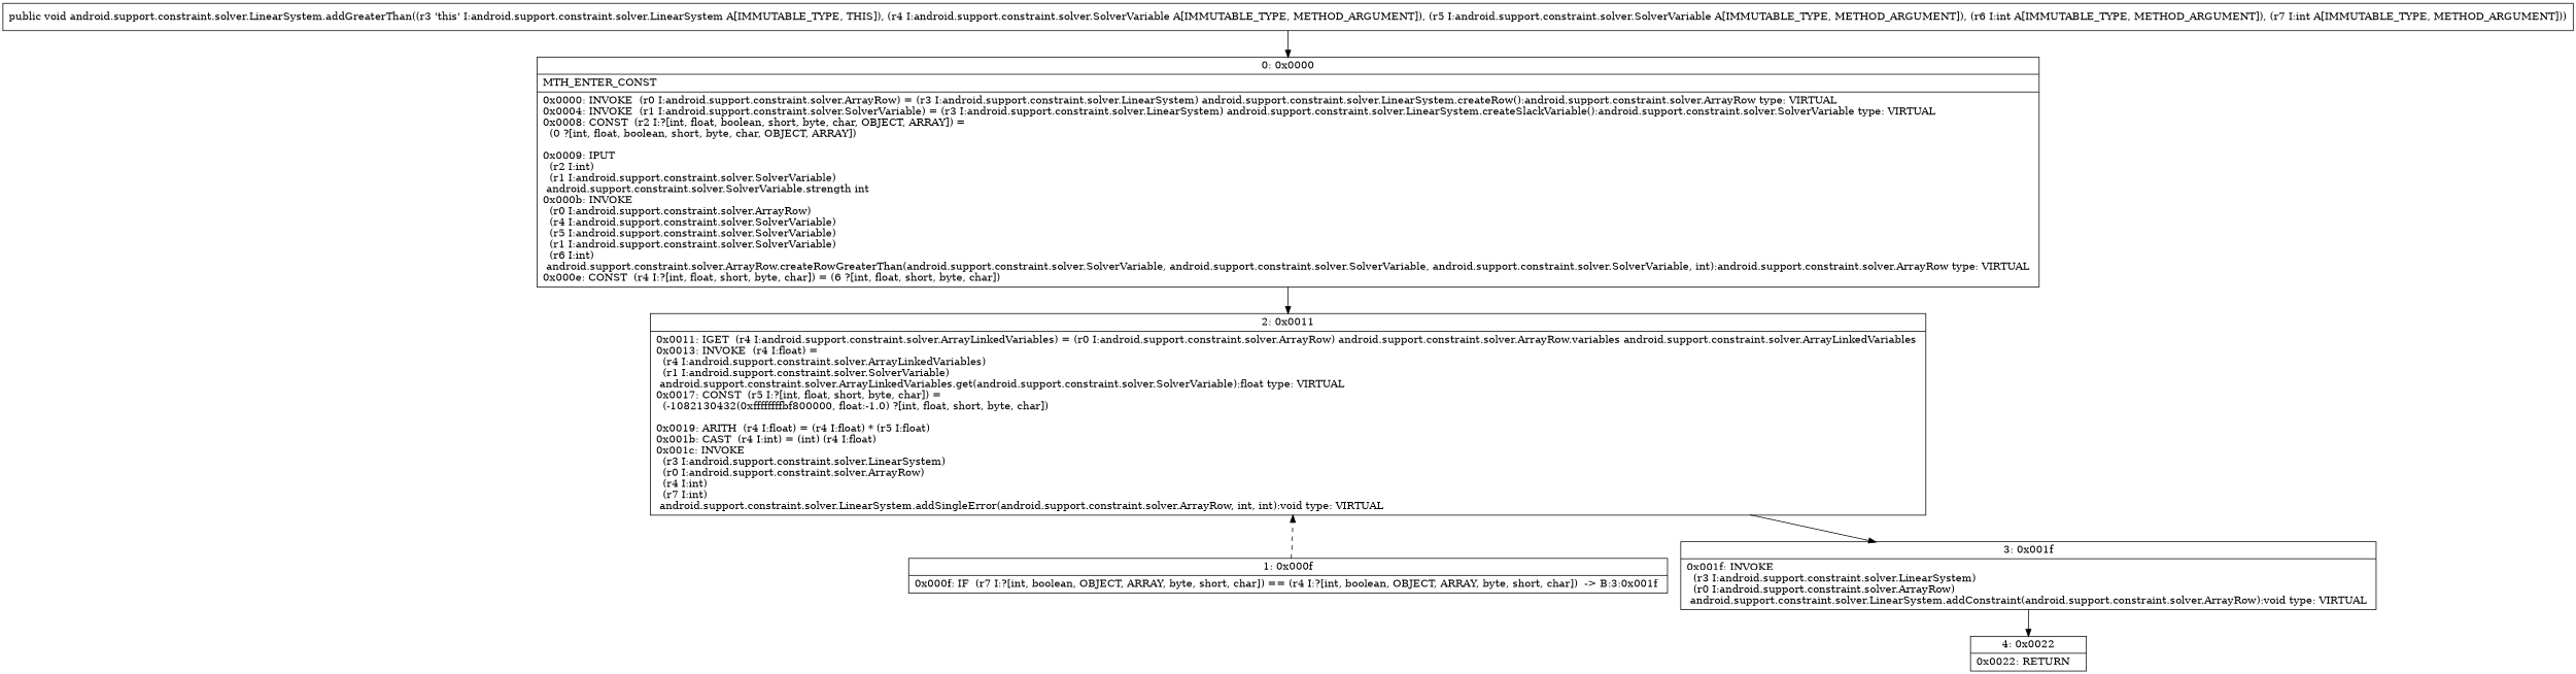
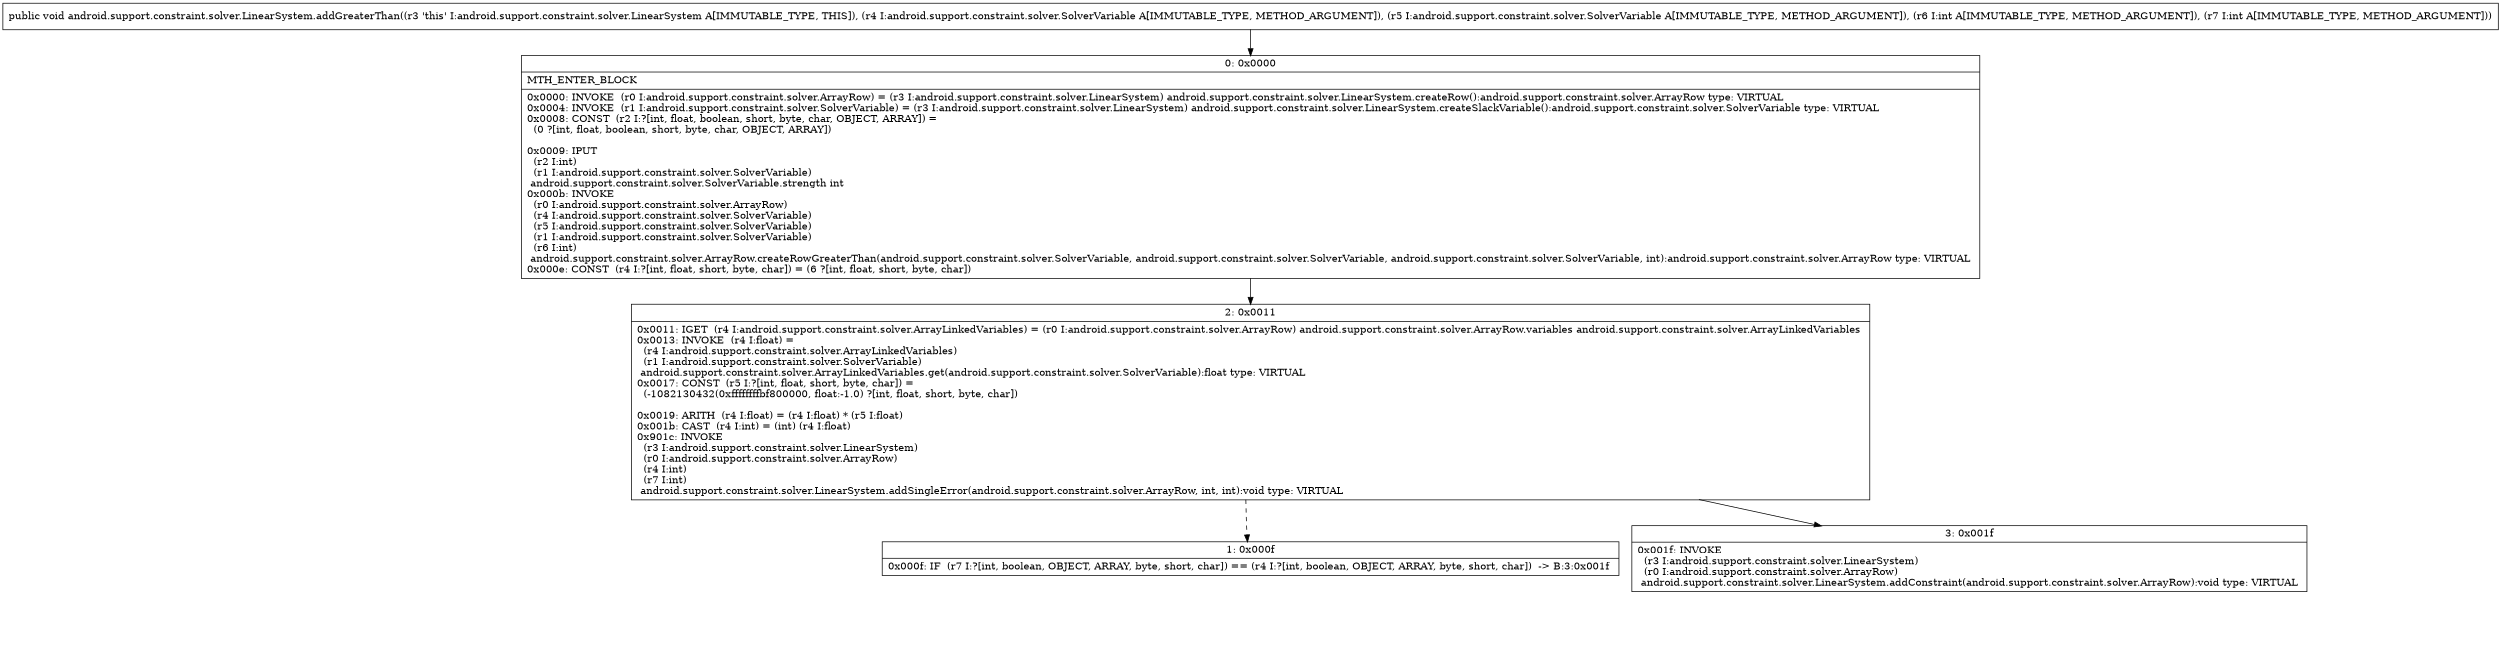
  digraph {
    node [shape=record]
-   n1 [label="{0\:\ 0x0000|MTH_ENTER_CONST\l|0x0000: INVOKE  (r0 I:android.support.constraint.solver.ArrayRow) = (r3 I:android.support.constraint.solver.LinearSystem) android.support.constraint.solver.LinearSystem.createRow():android.support.constraint.solver.ArrayRow type: VIRTUAL \l0x0004: INVOKE  (r1 I:android.support.constraint.solver.SolverVariable) = (r3 I:android.support.constraint.solver.LinearSystem) android.support.constraint.solver.LinearSystem.createSlackVariable():android.support.constraint.solver.SolverVariable type: VIRTUAL \l0x0008: CONST  (r2 I:?[int, float, boolean, short, byte, char, OBJECT, ARRAY]) = \l  (0 ?[int, float, boolean, short, byte, char, OBJECT, ARRAY])\l \l0x0009: IPUT  \l  (r2 I:int)\l  (r1 I:android.support.constraint.solver.SolverVariable)\l android.support.constraint.solver.SolverVariable.strength int \l0x000b: INVOKE  \l  (r0 I:android.support.constraint.solver.ArrayRow)\l  (r4 I:android.support.constraint.solver.SolverVariable)\l  (r5 I:android.support.constraint.solver.SolverVariable)\l  (r1 I:android.support.constraint.solver.SolverVariable)\l  (r6 I:int)\l android.support.constraint.solver.ArrayRow.createRowGreaterThan(android.support.constraint.solver.SolverVariable, android.support.constraint.solver.SolverVariable, android.support.constraint.solver.SolverVariable, int):android.support.constraint.solver.ArrayRow type: VIRTUAL \l0x000e: CONST  (r4 I:?[int, float, short, byte, char]) = (6 ?[int, float, short, byte, char]) \l}"]
-   n2 [label="{2\:\ 0x0011|0x0011: IGET  (r4 I:android.support.constraint.solver.ArrayLinkedVariables) = (r0 I:android.support.constraint.solver.ArrayRow) android.support.constraint.solver.ArrayRow.variables android.support.constraint.solver.ArrayLinkedVariables \l0x0013: INVOKE  (r4 I:float) = \l  (r4 I:android.support.constraint.solver.ArrayLinkedVariables)\l  (r1 I:android.support.constraint.solver.SolverVariable)\l android.support.constraint.solver.ArrayLinkedVariables.get(android.support.constraint.solver.SolverVariable):float type: VIRTUAL \l0x0017: CONST  (r5 I:?[int, float, short, byte, char]) = \l  (\-1082130432(0xffffffffbf800000, float:\-1.0) ?[int, float, short, byte, char])\l \l0x0019: ARITH  (r4 I:float) = (r4 I:float) * (r5 I:float) \l0x001b: CAST  (r4 I:int) = (int) (r4 I:float) \l0x001c: INVOKE  \l  (r3 I:android.support.constraint.solver.LinearSystem)\l  (r0 I:android.support.constraint.solver.ArrayRow)\l  (r4 I:int)\l  (r7 I:int)\l android.support.constraint.solver.LinearSystem.addSingleError(android.support.constraint.solver.ArrayRow, int, int):void type: VIRTUAL \l}"]
+   n1 [label="{0\:\ 0x0000|MTH_ENTER_BLOCK\l|0x0000: INVOKE  (r0 I:android.support.constraint.solver.ArrayRow) = (r3 I:android.support.constraint.solver.LinearSystem) android.support.constraint.solver.LinearSystem.createRow():android.support.constraint.solver.ArrayRow type: VIRTUAL \l0x0004: INVOKE  (r1 I:android.support.constraint.solver.SolverVariable) = (r3 I:android.support.constraint.solver.LinearSystem) android.support.constraint.solver.LinearSystem.createSlackVariable():android.support.constraint.solver.SolverVariable type: VIRTUAL \l0x0008: CONST  (r2 I:?[int, float, boolean, short, byte, char, OBJECT, ARRAY]) = \l  (0 ?[int, float, boolean, short, byte, char, OBJECT, ARRAY])\l \l0x0009: IPUT  \l  (r2 I:int)\l  (r1 I:android.support.constraint.solver.SolverVariable)\l android.support.constraint.solver.SolverVariable.strength int \l0x000b: INVOKE  \l  (r0 I:android.support.constraint.solver.ArrayRow)\l  (r4 I:android.support.constraint.solver.SolverVariable)\l  (r5 I:android.support.constraint.solver.SolverVariable)\l  (r1 I:android.support.constraint.solver.SolverVariable)\l  (r6 I:int)\l android.support.constraint.solver.ArrayRow.createRowGreaterThan(android.support.constraint.solver.SolverVariable, android.support.constraint.solver.SolverVariable, android.support.constraint.solver.SolverVariable, int):android.support.constraint.solver.ArrayRow type: VIRTUAL \l0x000e: CONST  (r4 I:?[int, float, short, byte, char]) = (6 ?[int, float, short, byte, char]) \l}"]
+   n2 [label="{2\:\ 0x0011|0x0011: IGET  (r4 I:android.support.constraint.solver.ArrayLinkedVariables) = (r0 I:android.support.constraint.solver.ArrayRow) android.support.constraint.solver.ArrayRow.variables android.support.constraint.solver.ArrayLinkedVariables \l0x0013: INVOKE  (r4 I:float) = \l  (r4 I:android.support.constraint.solver.ArrayLinkedVariables)\l  (r1 I:android.support.constraint.solver.SolverVariable)\l android.support.constraint.solver.ArrayLinkedVariables.get(android.support.constraint.solver.SolverVariable):float type: VIRTUAL \l0x0017: CONST  (r5 I:?[int, float, short, byte, char]) = \l  (\-1082130432(0xffffffffbf800000, float:\-1.0) ?[int, float, short, byte, char])\l \l0x0019: ARITH  (r4 I:float) = (r4 I:float) * (r5 I:float) \l0x001b: CAST  (r4 I:int) = (int) (r4 I:float) \l0x901c: INVOKE  \l  (r3 I:android.support.constraint.solver.LinearSystem)\l  (r0 I:android.support.constraint.solver.ArrayRow)\l  (r4 I:int)\l  (r7 I:int)\l android.support.constraint.solver.LinearSystem.addSingleError(android.support.constraint.solver.ArrayRow, int, int):void type: VIRTUAL \l}"]
    n3 [label="{1\:\ 0x000f|0x000f: IF  (r7 I:?[int, boolean, OBJECT, ARRAY, byte, short, char]) == (r4 I:?[int, boolean, OBJECT, ARRAY, byte, short, char])  \-\> B:3:0x001f \l}"]
    n4 [label="{3\:\ 0x001f|0x001f: INVOKE  \l  (r3 I:android.support.constraint.solver.LinearSystem)\l  (r0 I:android.support.constraint.solver.ArrayRow)\l android.support.constraint.solver.LinearSystem.addConstraint(android.support.constraint.solver.ArrayRow):void type: VIRTUAL \l}"]
-   n5 [label="{4\:\ 0x0022|0x0022: RETURN   \l}"]
    n6 [label="{public void android.support.constraint.solver.LinearSystem.addGreaterThan((r3 'this' I:android.support.constraint.solver.LinearSystem A[IMMUTABLE_TYPE, THIS]), (r4 I:android.support.constraint.solver.SolverVariable A[IMMUTABLE_TYPE, METHOD_ARGUMENT]), (r5 I:android.support.constraint.solver.SolverVariable A[IMMUTABLE_TYPE, METHOD_ARGUMENT]), (r6 I:int A[IMMUTABLE_TYPE, METHOD_ARGUMENT]), (r7 I:int A[IMMUTABLE_TYPE, METHOD_ARGUMENT])) }"]
    n1 -> n2
    n2 -> n4
-   n3 -> n2 [style=dashed]
-   n4 -> n5
+   n2 -> n3 [style=dashed]
    n6 -> n1
  }
